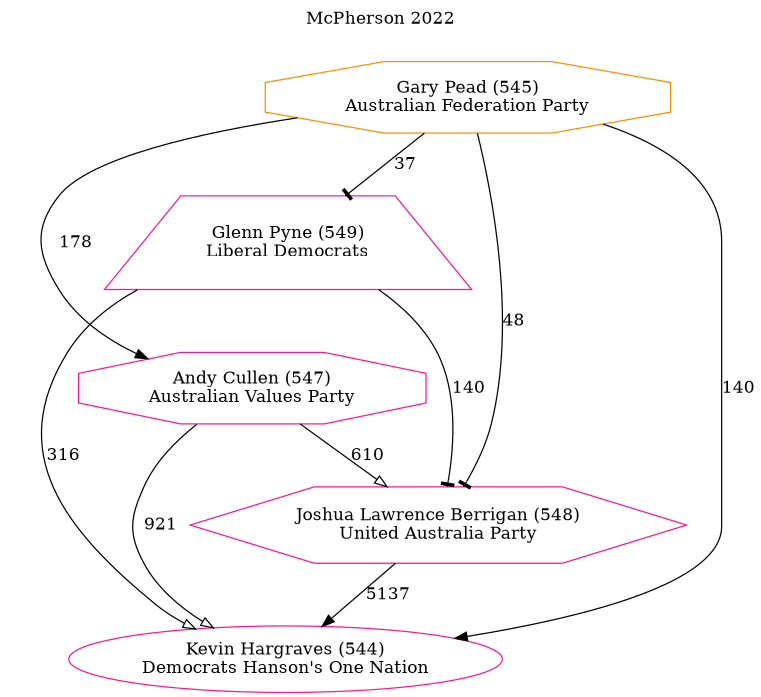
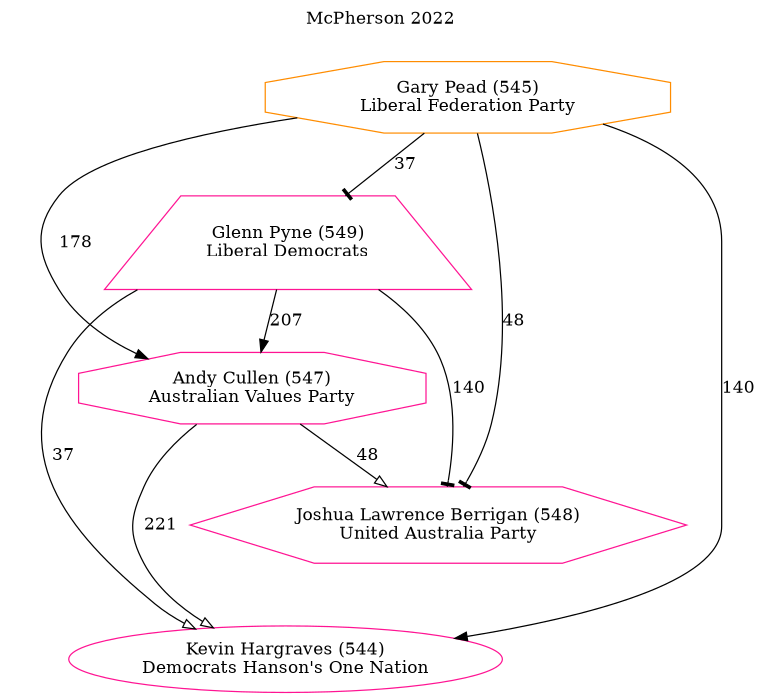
  digraph {
    label="McPherson 2022"
    labelloc=t
    mclimit=10
    node [color=deeppink shape=octagon]
    edge [arrowhead=normal]
    n1 [label="Kevin Hargraves (544)\nDemocrats Hanson's One Nation" shape=ellipse]
    n2 [label="Joshua Lawrence Berrigan (548)\nUnited Australia Party" shape=hexagon]
    n3 [label="Andy Cullen (547)\nAustralian Values Party"]
    n4 [label="Glenn Pyne (549)\nLiberal Democrats" shape=trapezium]
-   n5 [color=darkorange label="Gary Pead (545)\nAustralian Federation Party"]
-   n2 -> n1 [label=5137]
-   n3 -> n1 [arrowhead=onormal label=921]
-   n3 -> n2 [arrowhead=onormal label=610]
-   n4 -> n1 [arrowhead=onormal label=316]
+   n5 [color=darkorange label="Gary Pead (545)\nLiberal Federation Party"]
+   n3 -> n1 [arrowhead=onormal label=221]
+   n3 -> n2 [arrowhead=onormal label=48]
+   n4 -> n1 [arrowhead=onormal label=37]
    n4 -> n2 [arrowhead=tee label=140]
+   n4 -> n3 [label=207]
    n5 -> n1 [label=140]
    n5 -> n2 [arrowhead=tee label=48]
    n5 -> n3 [label=178]
    n5 -> n4 [arrowhead=tee label=37]
  }
